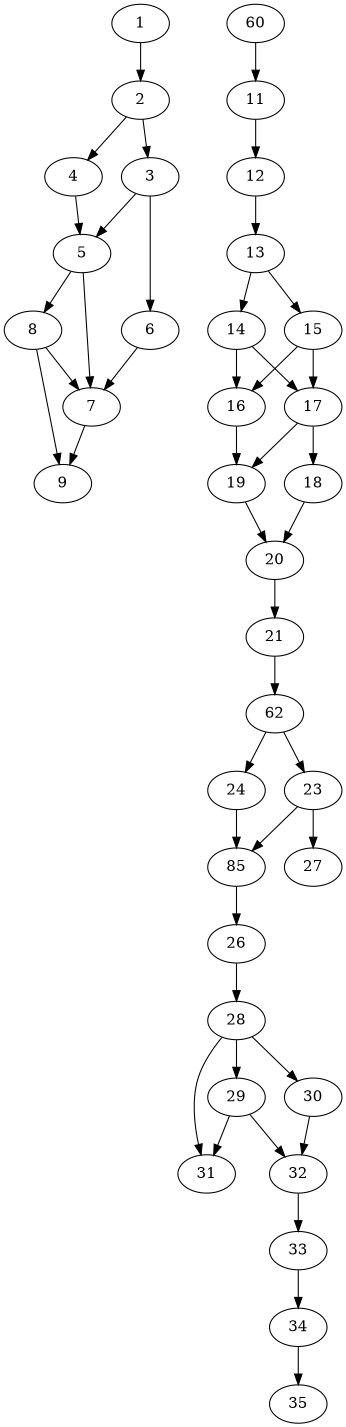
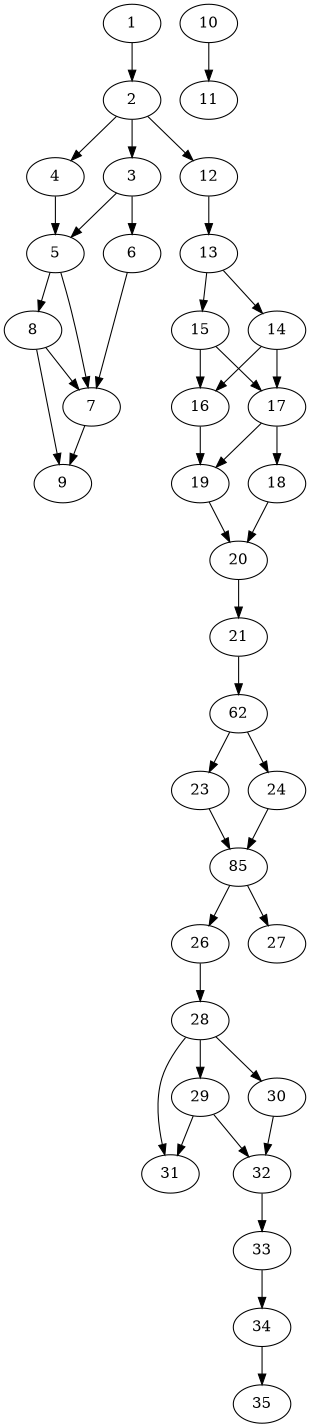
  digraph {
    node [alpha=0.01]
    1 [expect_size=39784448]
    2 [alpha=0.20 expect_size=33148928]
    3 [alpha=0.03 expect_size=25690112]
    4 [alpha=0.17 expect_size=22606848]
    5 [expect_size=12575744]
    6 [alpha=0.12 expect_size=18659328]
    7 [alpha=0.13 expect_size=10544128]
    8 [alpha=0.20 expect_size=16692224]
    9 [alpha=0.18 expect_size=40772608]
-   10 [alpha=0.04 expect_size=30746624 label=60]
+   10 [alpha=0.04 expect_size=30746624]
    11 [alpha=0.08 expect_size=34854912]
    12 [expect_size=38291456]
    13 [alpha=0.20 expect_size=38067200]
    14 [alpha=0.17 expect_size=45305856]
    15 [alpha=0.15 expect_size=37048320]
    16 [alpha=0.11 expect_size=39373824]
    17 [alpha=0.12 expect_size=21007360]
    19 [alpha=0.06 expect_size=51496960]
    18 [alpha=0.06 expect_size=51971072]
    20 [alpha=0.08 expect_size=45871104]
    21 [alpha=0.04 expect_size=7663616]
    n22 [alpha=0.12 expect_size=25756672 label=62]
    23 [alpha=0.09 expect_size=27798528]
    24 [alpha=0.13 expect_size=27674624]
    n25 [expect_size=21745664 label=85]
    26 [alpha=0.14 expect_size=10984448]
    27 [alpha=0.09 expect_size=36880384]
    28 [alpha=0.09 expect_size=18209792]
    29 [alpha=0.04 expect_size=32377856]
    30 [alpha=0.10 expect_size=46806016]
    31 [alpha=0.09 expect_size=18074624]
    32 [expect_size=27912192]
    33 [alpha=0.08 expect_size=9853952]
    34 [alpha=0.11 expect_size=31533056]
    35 [alpha=0.08 expect_size=15941632]
    1 -> 2
    2 -> 3
    2 -> 4
    3 -> 5
    3 -> 6
    4 -> 5
    5 -> 7
    5 -> 8
    6 -> 7
    7 -> 9
    8 -> 7
    8 -> 9
    10 -> 11
-   11 -> 12
+   2 -> 12
    12 -> 13
    13 -> 14
    13 -> 15
    14 -> 16
    14 -> 17
    15 -> 16
    15 -> 17
    16 -> 19
    17 -> 19
    17 -> 18
    19 -> 20
    18 -> 20
    20 -> 21
    21 -> n22
    n22 -> 23
    n22 -> 24
    23 -> n25
    24 -> n25
    n25 -> 26
-   23 -> 27
+   n25 -> 27
    26 -> 28
    28 -> 29
    28 -> 30
    28 -> 31
    29 -> 31
    29 -> 32
    30 -> 32
    32 -> 33
    33 -> 34
    34 -> 35
  }
